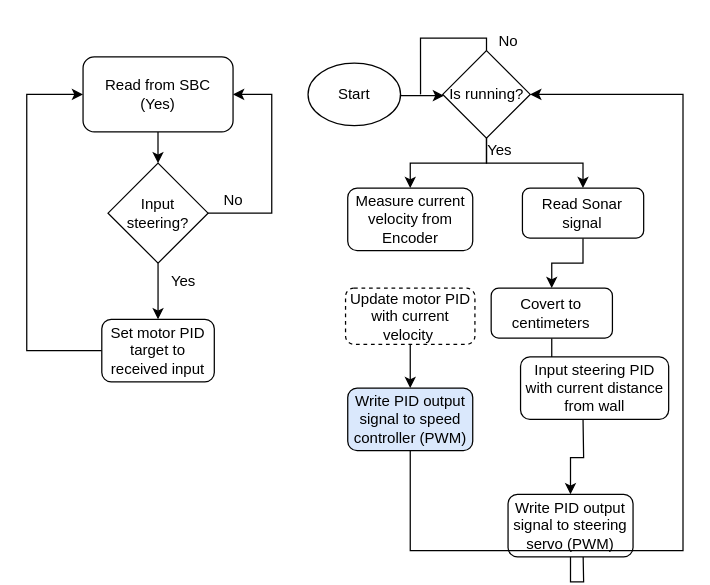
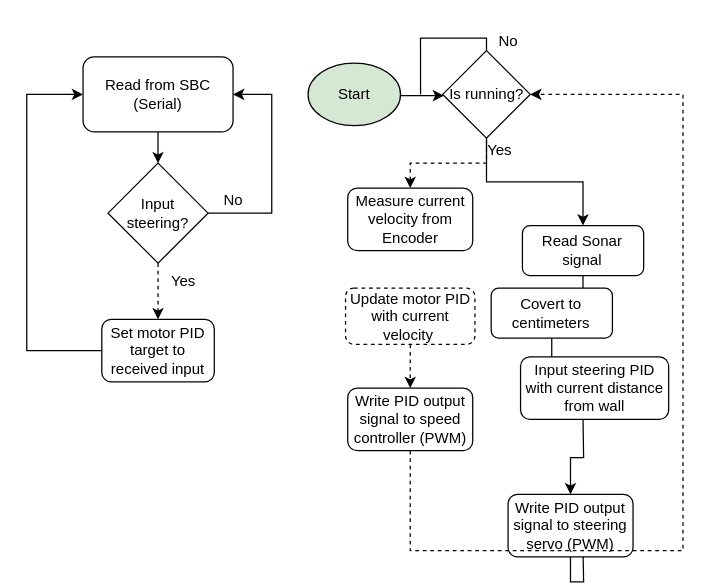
  <mxCell id="0" />
  <mxCell id="1" parent="0" />
  <mxCell id="2" value="" style="edgeStyle=orthogonalEdgeStyle;rounded=0;orthogonalLoop=1;jettySize=auto;html=1;" edge="1" parent="1" source="3" target="6"><mxGeometry relative="1" as="geometry" /></mxCell>
- <mxCell id="3" value="Read from SBC&lt;div&gt;(Yes)&lt;/div&gt;" style="rounded=1;whiteSpace=wrap;html=1;" vertex="1" parent="1"><mxGeometry x="65.94" y="45" width="120" height="60" as="geometry" /></mxCell>
+ <mxCell id="3" value="Read from SBC&lt;div&gt;(Serial)&lt;/div&gt;" style="rounded=1;whiteSpace=wrap;html=1;" vertex="1" parent="1"><mxGeometry x="65.94" y="45" width="120" height="60" as="geometry" /></mxCell>
  <mxCell id="4" style="edgeStyle=orthogonalEdgeStyle;rounded=0;orthogonalLoop=1;jettySize=auto;html=1;entryX=1;entryY=0.5;entryDx=0;entryDy=0;" edge="1" parent="1" source="6" target="3"><mxGeometry relative="1" as="geometry"><mxPoint x="215.94" y="80" as="targetPoint" /><Array as="points"><mxPoint x="216.94" y="170" /><mxPoint x="216.94" y="75" /></Array></mxGeometry></mxCell>
- <mxCell id="5" value="" style="edgeStyle=orthogonalEdgeStyle;rounded=0;orthogonalLoop=1;jettySize=auto;html=1;" edge="1" parent="1" source="6" target="10"><mxGeometry relative="1" as="geometry" /></mxCell>
+ <mxCell id="5" value="" style="edgeStyle=orthogonalEdgeStyle;rounded=0;orthogonalLoop=1;jettySize=auto;html=1;dashed=1;" edge="1" parent="1" source="6" target="10"><mxGeometry relative="1" as="geometry" /></mxCell>
  <mxCell id="6" value="Input steering?" style="rhombus;whiteSpace=wrap;html=1;" vertex="1" parent="1"><mxGeometry x="85.94" y="130" width="80" height="80" as="geometry" /></mxCell>
  <mxCell id="7" value="No" style="text;html=1;align=center;verticalAlign=middle;resizable=0;points=[];autosize=1;strokeColor=none;fillColor=none;" vertex="1" parent="1"><mxGeometry x="165.94" y="145" width="40" height="30" as="geometry" /></mxCell>
  <mxCell id="8" value="Yes" style="text;html=1;align=center;verticalAlign=middle;resizable=0;points=[];autosize=1;strokeColor=none;fillColor=none;" vertex="1" parent="1"><mxGeometry x="125.94" y="210" width="40" height="30" as="geometry" /></mxCell>
  <mxCell id="9" style="edgeStyle=orthogonalEdgeStyle;rounded=0;orthogonalLoop=1;jettySize=auto;html=1;" edge="1" parent="1" source="10"><mxGeometry relative="1" as="geometry"><mxPoint x="65.94" y="75" as="targetPoint" /><Array as="points"><mxPoint x="20.94" y="280" /><mxPoint x="20.94" y="75" /></Array></mxGeometry></mxCell>
  <mxCell id="10" value="Set motor PID target to received input" style="rounded=1;whiteSpace=wrap;html=1;" vertex="1" parent="1"><mxGeometry x="80.94" y="255" width="90" height="50" as="geometry" /></mxCell>
- <mxCell id="11" value="Start" style="ellipse;whiteSpace=wrap;html=1;" vertex="1" parent="1"><mxGeometry x="245.94" y="50" width="74" height="50" as="geometry" /></mxCell>
+ <mxCell id="11" value="Start" style="ellipse;whiteSpace=wrap;html=1;fillColor=#d5e8d4;" vertex="1" parent="1"><mxGeometry x="245.94" y="50" width="74" height="50" as="geometry" /></mxCell>
  <mxCell id="12" value="" style="edgeStyle=orthogonalEdgeStyle;rounded=0;orthogonalLoop=1;jettySize=auto;html=1;" edge="1" parent="1" target="14"><mxGeometry relative="1" as="geometry"><mxPoint x="319.94" y="75" as="sourcePoint" /><Array as="points"><mxPoint x="319.94" y="76" /><mxPoint x="412.94" y="76" /></Array></mxGeometry></mxCell>
  <mxCell id="13" style="edgeStyle=orthogonalEdgeStyle;rounded=0;orthogonalLoop=1;jettySize=auto;html=1;endArrow=none;endFill=0;" edge="1" parent="1" source="14"><mxGeometry relative="1" as="geometry"><mxPoint x="335.94" y="75" as="targetPoint" /><Array as="points"><mxPoint x="388.94" y="30" /><mxPoint x="335.94" y="30" /></Array></mxGeometry></mxCell>
  <mxCell id="14" value="Is running?" style="rhombus;whiteSpace=wrap;html=1;" vertex="1" parent="1"><mxGeometry x="353.69" y="40" width="70" height="70" as="geometry" /></mxCell>
  <mxCell id="15" value="No&lt;div&gt;&lt;br&gt;&lt;/div&gt;" style="text;html=1;align=center;verticalAlign=middle;resizable=0;points=[];autosize=1;strokeColor=none;fillColor=none;" vertex="1" parent="1"><mxGeometry x="385.94" y="20" width="40" height="40" as="geometry" /></mxCell>
  <mxCell id="16" value="" style="edgeStyle=orthogonalEdgeStyle;rounded=0;orthogonalLoop=1;jettySize=auto;html=1;" edge="1" parent="1" source="22" target="18"><mxGeometry relative="1" as="geometry" /></mxCell>
  <mxCell id="17" value="" style="edgeStyle=orthogonalEdgeStyle;rounded=0;orthogonalLoop=1;jettySize=auto;html=1;" edge="1" parent="1" source="18"><mxGeometry relative="1" as="geometry"><mxPoint x="465.934" y="285" as="targetPoint" /></mxGeometry></mxCell>
  <mxCell id="18" value="Covert to centimeters" style="rounded=1;whiteSpace=wrap;html=1;" vertex="1" parent="1"><mxGeometry x="392.44" y="230" width="97" height="40" as="geometry" /></mxCell>
  <mxCell id="19" value="" style="edgeStyle=orthogonalEdgeStyle;rounded=0;orthogonalLoop=1;jettySize=auto;html=1;" edge="1" parent="1" target="25"><mxGeometry relative="1" as="geometry"><mxPoint x="465.934" y="335" as="sourcePoint" /></mxGeometry></mxCell>
  <mxCell id="20" value="Input steering PID with current distance from wall" style="rounded=1;whiteSpace=wrap;html=1;" vertex="1" parent="1"><mxGeometry x="415.94" y="285" width="118.5" height="50" as="geometry" /></mxCell>
  <mxCell id="21" value="" style="edgeStyle=orthogonalEdgeStyle;rounded=0;orthogonalLoop=1;jettySize=auto;html=1;" edge="1" parent="1" source="14" target="22"><mxGeometry relative="1" as="geometry"><mxPoint x="412.94" y="277.35" as="targetPoint" /><mxPoint x="412.94" y="237.35" as="sourcePoint" /></mxGeometry></mxCell>
- <mxCell id="22" value="Read Sonar signal" style="rounded=1;whiteSpace=wrap;html=1;" vertex="1" parent="1"><mxGeometry x="417.44" y="150" width="97" height="40" as="geometry" /></mxCell>
+ <mxCell id="22" value="Read Sonar signal" style="rounded=1;whiteSpace=wrap;html=1;" vertex="1" parent="1"><mxGeometry x="417.44" y="180" width="97" height="40" as="geometry" /></mxCell>
  <mxCell id="23" value="Yes" style="text;html=1;align=center;verticalAlign=middle;resizable=0;points=[];autosize=1;strokeColor=none;fillColor=none;" vertex="1" parent="1"><mxGeometry x="379.44" y="105" width="40" height="30" as="geometry" /></mxCell>
  <mxCell id="24" style="edgeStyle=orthogonalEdgeStyle;rounded=0;orthogonalLoop=1;jettySize=auto;html=1;endArrow=none;endFill=0;" edge="1" parent="1" source="25"><mxGeometry relative="1" as="geometry"><mxPoint x="465.94" y="440" as="targetPoint" /></mxGeometry></mxCell>
  <mxCell id="25" value="Write PID output signal to steering servo (PWM)" style="rounded=1;whiteSpace=wrap;html=1;" vertex="1" parent="1"><mxGeometry x="405.94" y="395" width="100" height="50" as="geometry" /></mxCell>
- <mxCell id="26" style="edgeStyle=orthogonalEdgeStyle;rounded=0;orthogonalLoop=1;jettySize=auto;html=1;entryX=1;entryY=0.5;entryDx=0;entryDy=0;" edge="1" parent="1" source="27" target="14"><mxGeometry relative="1" as="geometry"><Array as="points"><mxPoint x="327.94" y="440" /><mxPoint x="545.94" y="440" /><mxPoint x="545.94" y="75" /></Array></mxGeometry></mxCell>
- <mxCell id="27" value="Write PID output signal to speed controller (PWM)" style="rounded=1;whiteSpace=wrap;html=1;fillColor=#dae8fc;" vertex="1" parent="1"><mxGeometry x="277.69" y="310" width="100" height="50" as="geometry" /></mxCell>
- <mxCell id="28" style="edgeStyle=orthogonalEdgeStyle;rounded=0;orthogonalLoop=1;jettySize=auto;html=1;entryX=0.5;entryY=1;entryDx=0;entryDy=0;endArrow=none;endFill=0;startArrow=classic;startFill=1;" edge="1" parent="1" source="29" target="14"><mxGeometry relative="1" as="geometry" /></mxCell>
+ <mxCell id="26" style="edgeStyle=orthogonalEdgeStyle;rounded=0;orthogonalLoop=1;jettySize=auto;html=1;entryX=1;entryY=0.5;entryDx=0;entryDy=0;dashed=1;" edge="1" parent="1" source="27" target="14"><mxGeometry relative="1" as="geometry"><Array as="points"><mxPoint x="327.94" y="440" /><mxPoint x="545.94" y="440" /><mxPoint x="545.94" y="75" /></Array></mxGeometry></mxCell>
+ <mxCell id="27" value="Write PID output signal to speed controller (PWM)" style="rounded=1;whiteSpace=wrap;html=1;" vertex="1" parent="1"><mxGeometry x="277.69" y="310" width="100" height="50" as="geometry" /></mxCell>
+ <mxCell id="28" style="edgeStyle=orthogonalEdgeStyle;rounded=0;orthogonalLoop=1;jettySize=auto;html=1;entryX=0.5;entryY=1;entryDx=0;entryDy=0;endArrow=none;endFill=0;startArrow=classic;startFill=1;dashed=1;" edge="1" parent="1" source="29" target="14"><mxGeometry relative="1" as="geometry" /></mxCell>
  <mxCell id="29" value="Measure current velocity from Encoder" style="rounded=1;whiteSpace=wrap;html=1;" vertex="1" parent="1"><mxGeometry x="277.69" y="150" width="100" height="50" as="geometry" /></mxCell>
- <mxCell id="30" style="edgeStyle=orthogonalEdgeStyle;rounded=0;orthogonalLoop=1;jettySize=auto;html=1;entryX=0.5;entryY=0;entryDx=0;entryDy=0;" edge="1" parent="1" source="31" target="27"><mxGeometry relative="1" as="geometry" /></mxCell>
+ <mxCell id="30" style="edgeStyle=orthogonalEdgeStyle;rounded=0;orthogonalLoop=1;jettySize=auto;html=1;entryX=0.5;entryY=0;entryDx=0;entryDy=0;dashed=1;" edge="1" parent="1" source="31" target="27"><mxGeometry relative="1" as="geometry" /></mxCell>
  <mxCell id="31" value="Update motor PID with current velocity&amp;nbsp;" style="rounded=1;whiteSpace=wrap;html=1;dashed=1;" vertex="1" parent="1"><mxGeometry x="275.94" y="230" width="103.5" height="45" as="geometry" /></mxCell>
